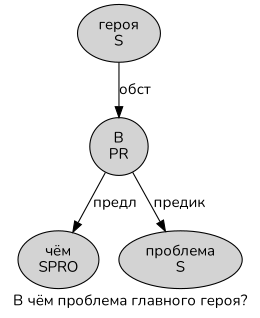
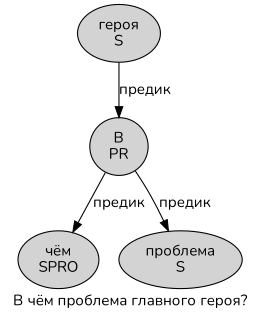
  digraph {
    fontname=Nunito
    label="В чём проблема главного героя?"
    node [fillcolor=lightgray fontname=Nunito penwidth=1 shape=ellipse style=filled]
    edge [fontname=Nunito]
    n1 [label="В\nPR"]
    n2 [label="чём\nSPRO"]
    n3 [label="проблема\nS"]
    n4 [label="героя\nS"]
-   n1 -> n2 [label="предл"]
+   n1 -> n2 [label="предик"]
    n1 -> n3 [label="предик"]
-   n4 -> n1 [label="обст"]
+   n4 -> n1 [label="предик"]
  }
